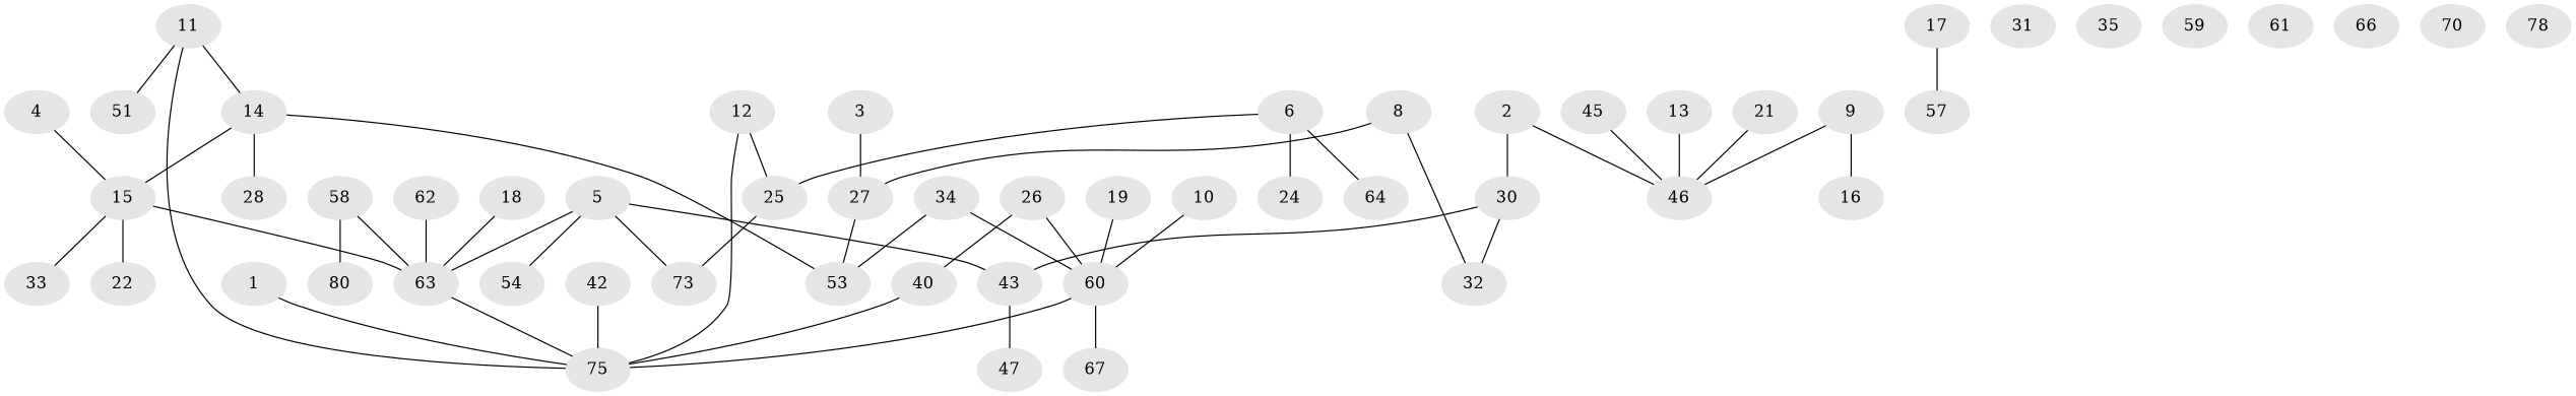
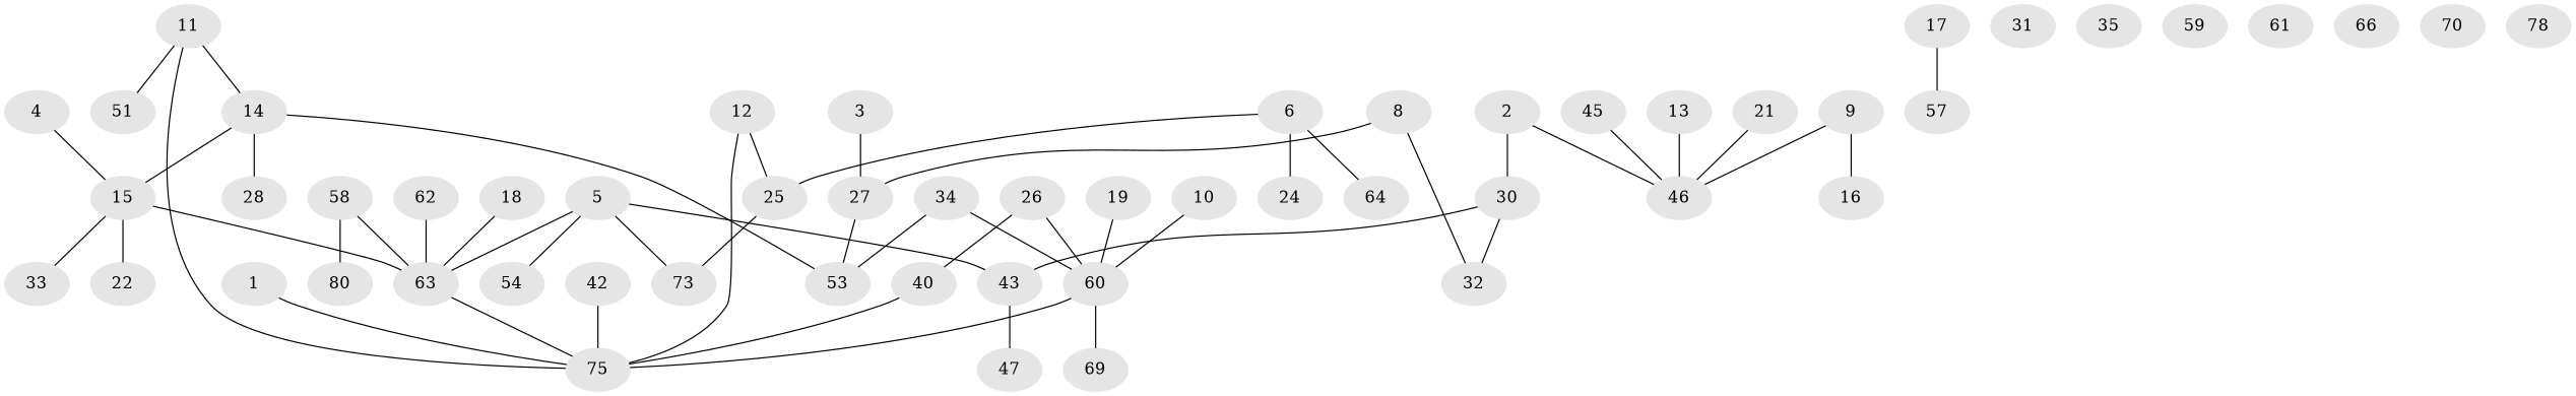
  graph {
    node [color=gray90 style=filled]
    75 [super="+77"]
    1
    2 [super="+56"]
    46 [super="+67"]
    30 [super="+52"]
    27 [super="+41"]
    53
    3
    4 [super="+7"]
    15 [super="+55"]
    63 [super="+74"]
    22 [super="+23"]
    33
    5 [super="+44"]
    43 [super="+48"]
    54
    73
    47
    6 [super="+36"]
    24
    25
    64
    8 [super="+38"]
    32 [super="+49"]
    16 [super="+37"]
    9
    60 [super="+71"]
-   69 [label=67]
+   69
    10
    11 [super="+72"]
    14 [super="+20"]
    51
    28
    12 [super="+65"]
    13 [super="+76"]
    17 [super="+29"]
    57
    18
    19
    21 [super="+39"]
    26 [super="+79"]
    40
    31
    34
    35
    42
    45 [super="+50"]
    58 [super="+68"]
    80
    59
    61
    62
    66
    70
    78
    1 -- 75
    2 -- 46
    2 -- 30
    30 -- 43
    30 -- 32
    27 -- 53
    3 -- 27
    4 -- 15
    15 -- 63
    15 -- 22
    15 -- 33
    63 -- 75
    5 -- 63
    5 -- 43
    5 -- 54
    5 -- 73
    43 -- 47
    6 -- 24
    6 -- 25
    6 -- 64
    25 -- 73
    8 -- 27
    8 -- 32
    9 -- 46
    9 -- 16
    60 -- 75
    60 -- 69
    10 -- 60
    11 -- 75
    11 -- 14
    11 -- 51
    14 -- 53
    14 -- 15
    14 -- 28
    12 -- 75
    12 -- 25
    13 -- 46
    17 -- 57
    18 -- 63
    19 -- 60
    21 -- 46
    26 -- 60
    26 -- 40
    40 -- 75
    34 -- 53
    34 -- 60
    42 -- 75
    45 -- 46
    58 -- 63
    58 -- 80
    62 -- 63
  }
